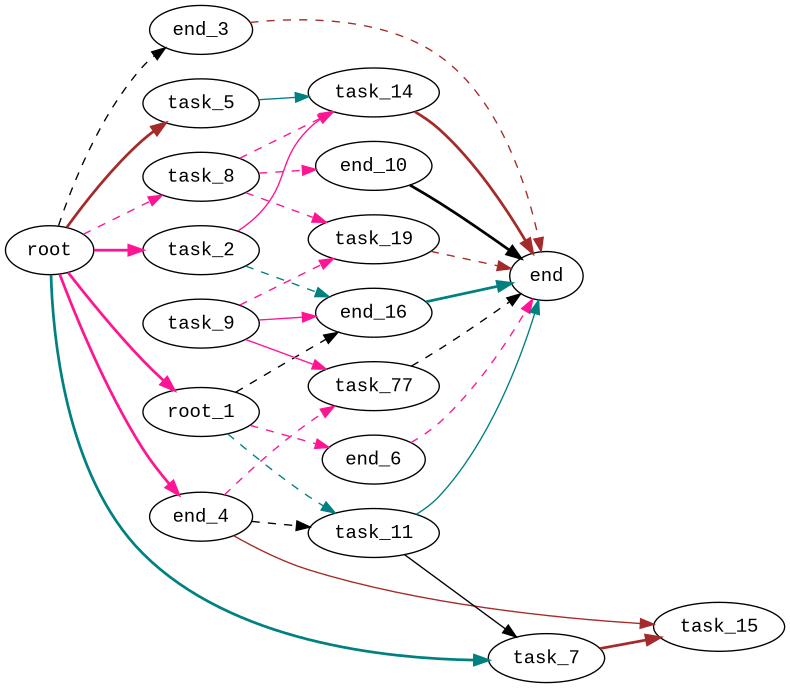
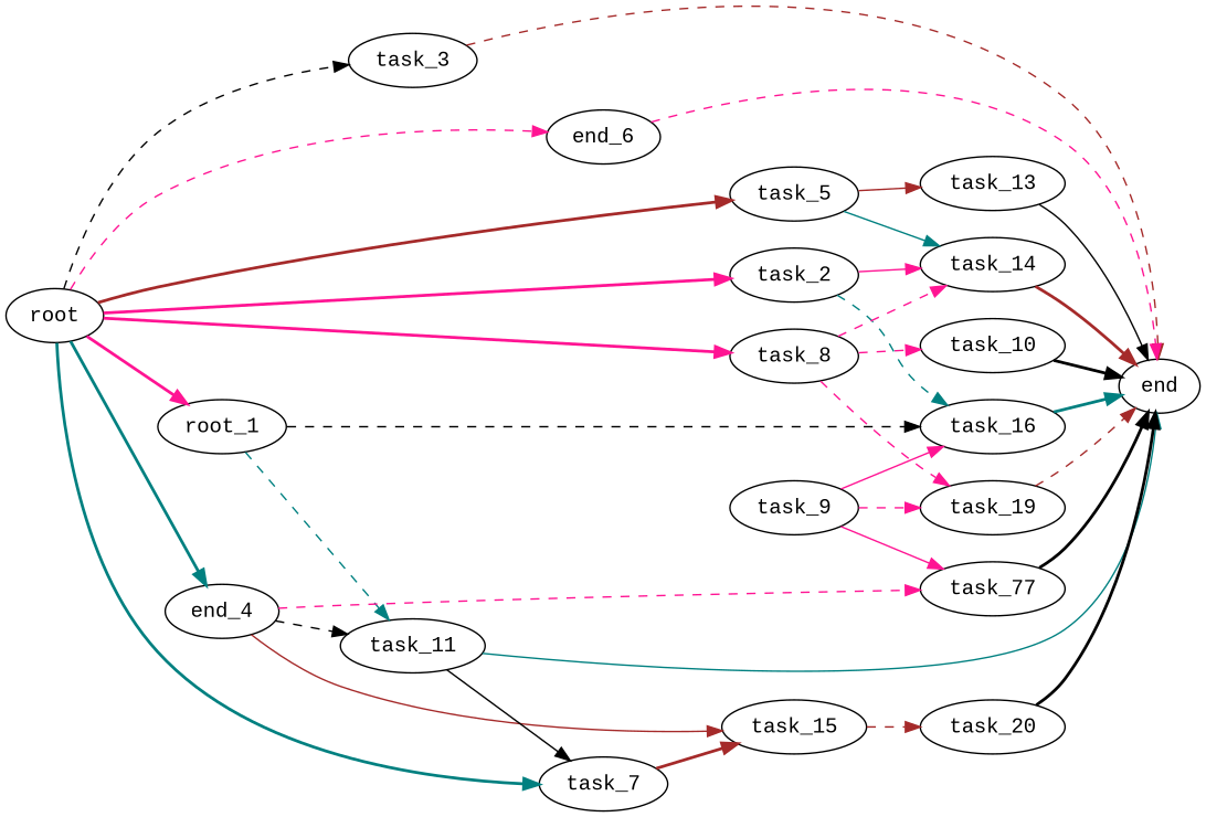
  digraph {
    fontname="Liberation Mono"
    rankdir=LR
    node [fontname="Liberation Mono"]
    edge [color=deeppink fontname="Liberation Mono" style=dashed]
    n1 [label=root_1]
    root
    task_2
-   task_3 [label=end_3]
+   task_3
    n5 [label=end_4]
    task_5
    n7 [label=end_6]
    task_7
    task_8
    task_11
-   task_16 [label=end_16]
+   task_16
    task_14
    end
    task_15
    n15 [label=task_77]
-   task_10 [label=end_10]
+   task_13
+   task_10
    task_19
    task_9
+   task_20
    n1 -> task_11 [color=teal]
    n1 -> task_16 [color=black]
    root -> n1 [style=bold]
    root -> task_2 [style=bold]
    root -> task_3 [color=black]
-   root -> n5 [style=bold]
+   root -> n5 [color=teal style=bold]
    root -> task_5 [color=brown style=bold]
-   n1 -> n7
+   root -> n7
    root -> task_7 [color=teal style=bold]
-   root -> task_8
+   root -> task_8 [style=bold]
    task_2 -> task_16 [color=teal]
    task_2 -> task_14 [style=solid]
    task_3 -> end [color=brown]
    n5 -> task_11 [color=black]
    n5 -> task_15 [color=brown style=solid]
    n5 -> n15
    task_5 -> task_14 [color=teal style=solid]
+   task_5 -> task_13 [color=brown style=solid]
    n7 -> end
    task_7 -> task_15 [color=brown style=bold]
    task_8 -> task_14
    task_8 -> task_10
    task_8 -> task_19
    task_11 -> task_7 [color=black style=solid]
    task_11 -> end [color=teal style=solid]
    task_16 -> end [color=teal style=bold]
    task_14 -> end [color=brown style=bold]
-   n15 -> end [color=black]
+   task_15 -> task_20 [color=brown]
+   n15 -> end [color=black style=bold]
+   task_13 -> end [color=black style=solid]
    task_10 -> end [color=black style=bold]
    task_19 -> end [color=brown]
    task_9 -> task_16 [style=solid]
    task_9 -> n15 [style=solid]
    task_9 -> task_19
+   task_20 -> end [color=black style=bold]
  }
